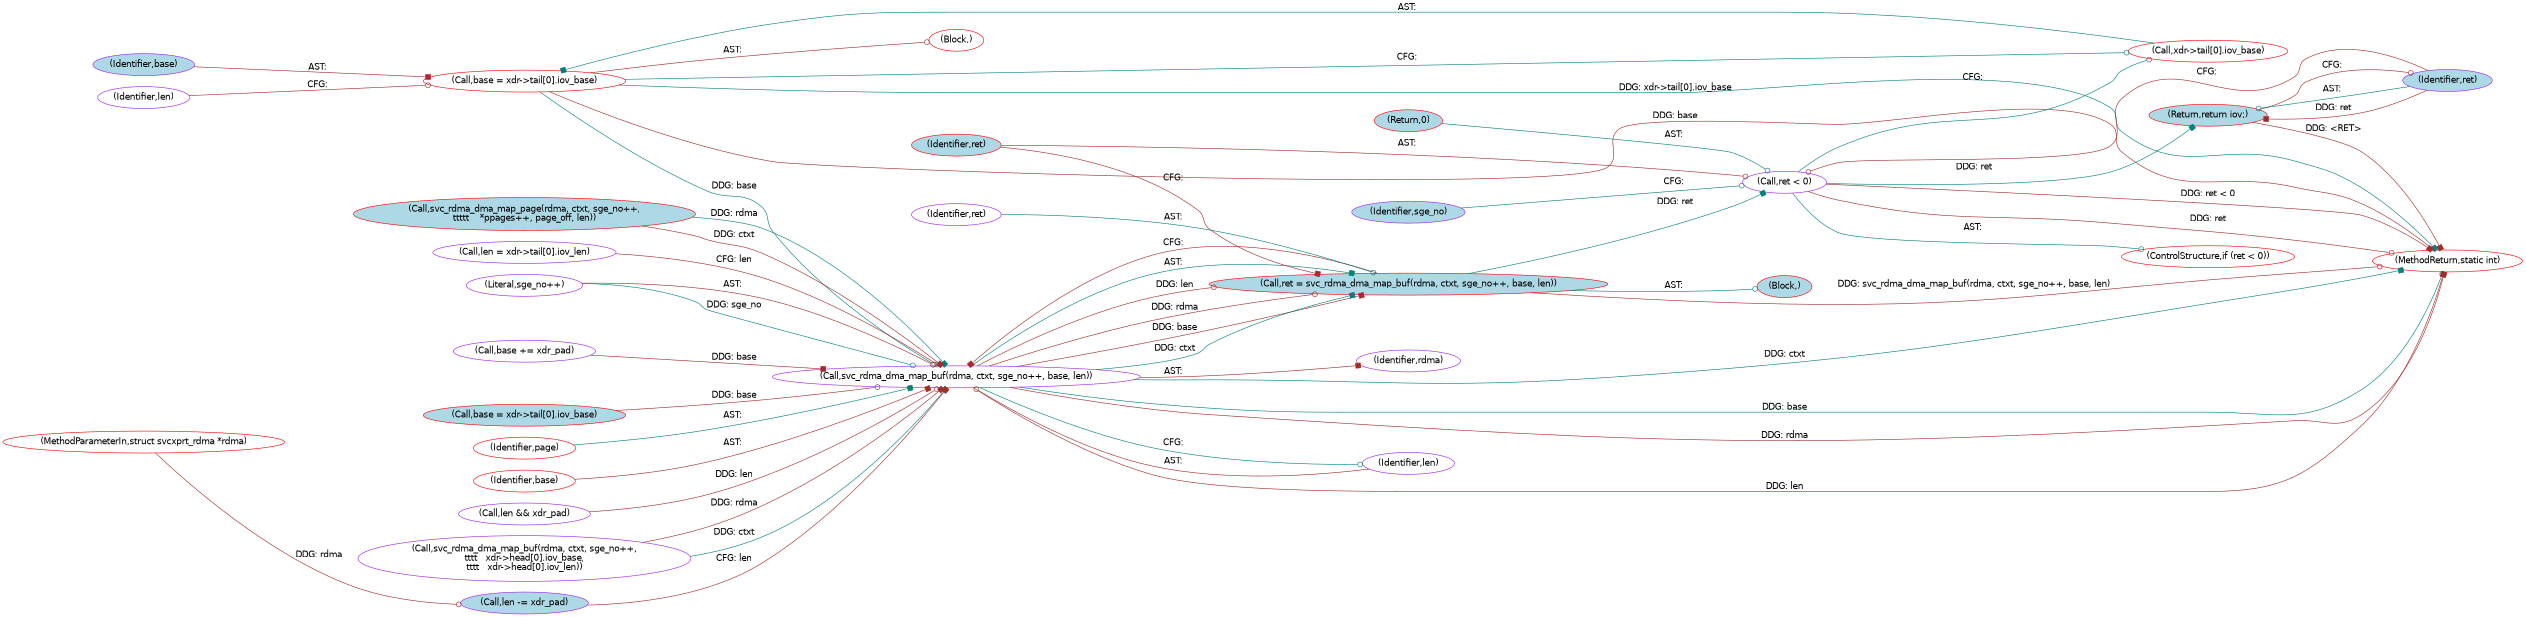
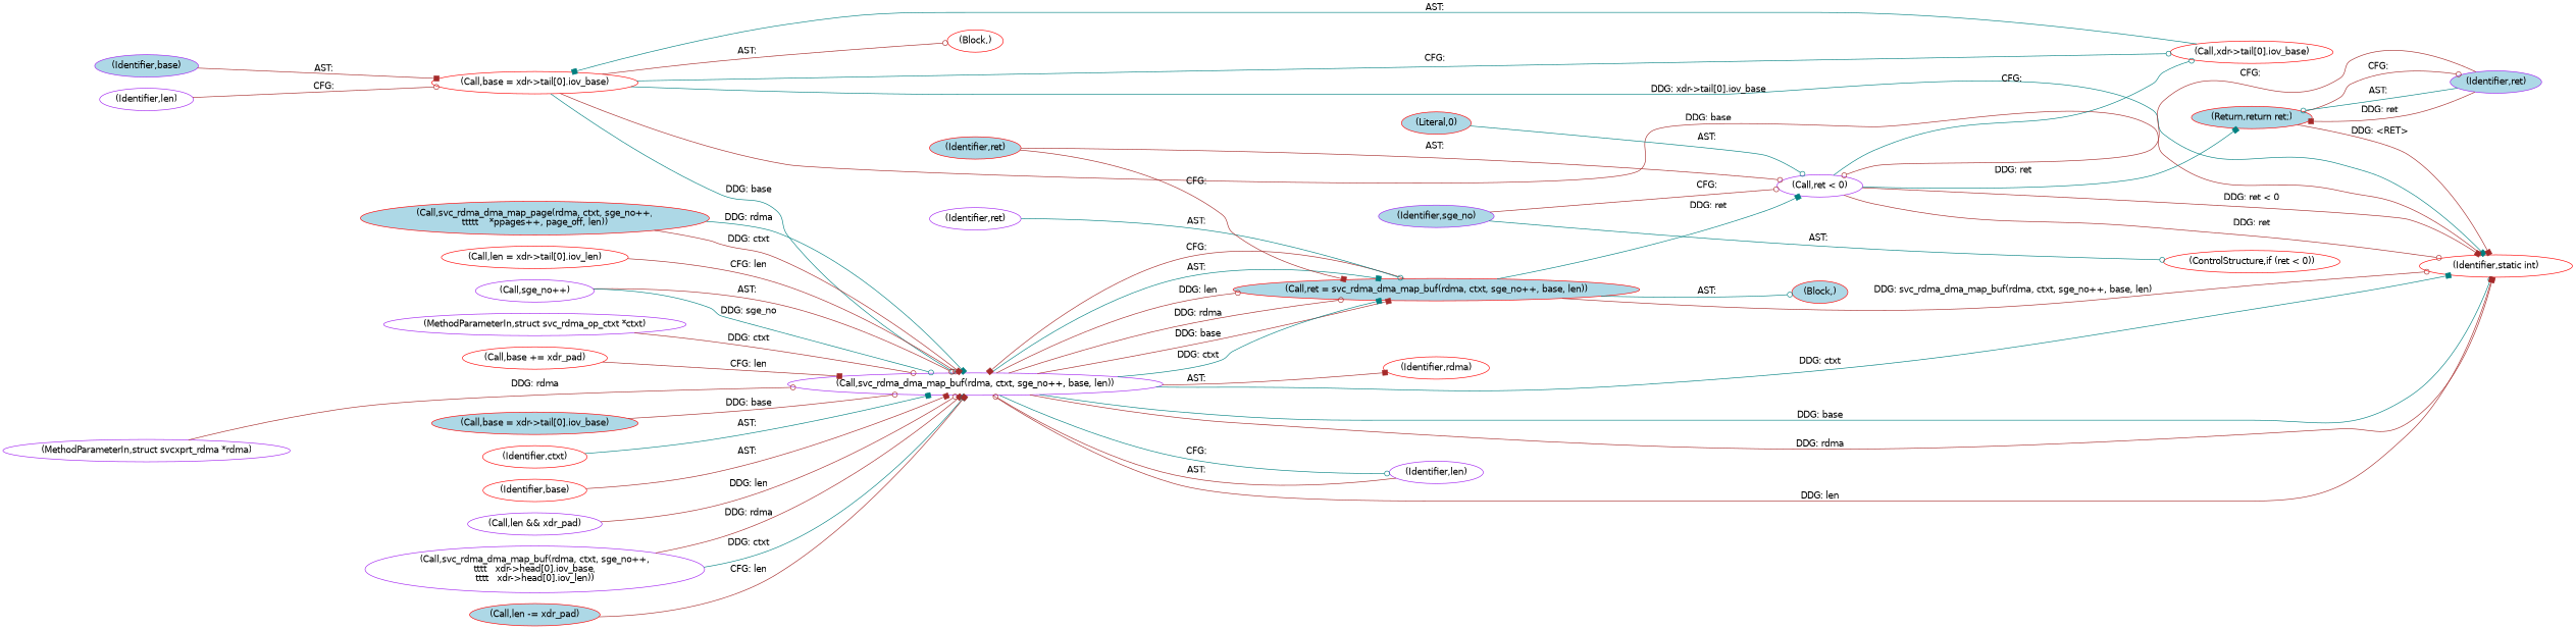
  digraph {
    fontname="DejaVu Sans"
    rankdir=LR
    node [color=red fillcolor=white fontname="DejaVu Sans" style=filled]
    edge [arrowhead=odot color=brown fontname="DejaVu Sans"]
    n1 [label="(Call,base = xdr->tail[0].iov_base)"]
    n2 [color=purple label="(Call,svc_rdma_dma_map_buf(rdma, ctxt, sge_no++, base, len))"]
-   n3 [label="(MethodReturn,static int)"]
+   n3 [label="(Identifier,static int)"]
    n4 [label="(Call,xdr->tail[0].iov_base)"]
    n5 [label="(Block,)"]
    n6 [fillcolor=lightblue label="(Call,ret = svc_rdma_dma_map_buf(rdma, ctxt, sge_no++, base, len))"]
    n7 [color=purple label="(Identifier,len)"]
-   n8 [color=purple label="(Identifier,rdma)"]
+   n8 [label="(Identifier,rdma)"]
    n9 [color=purple label="(Call,ret < 0)"]
    n10 [fillcolor=lightblue label="(Block,)"]
-   n11 [fillcolor=lightblue label="(Return,return iov;)"]
+   n11 [fillcolor=lightblue label="(Return,return ret;)"]
    n12 [label="(ControlStructure,if (ret < 0))"]
    n13 [color=purple fillcolor=lightblue label="(Identifier,ret)"]
-   n14 [fillcolor=lightblue label="(Return,0)"]
+   n14 [fillcolor=lightblue label="(Literal,0)"]
    n15 [fillcolor=lightblue label="(Call,svc_rdma_dma_map_page(rdma, ctxt, sge_no++,\n\t\t\t\t\t    *ppages++, page_off, len))"]
-   n16 [color=purple label="(Call,len = xdr->tail[0].iov_len)"]
-   n17 [color=purple label="(Literal,sge_no++)"]
-   n19 [color=purple label="(Call,base += xdr_pad)"]
+   n16 [label="(Call,len = xdr->tail[0].iov_len)"]
+   n17 [color=purple label="(Call,sge_no++)"]
+   n18 [color=purple label="(MethodParameterIn,struct svc_rdma_op_ctxt *ctxt)"]
+   n19 [label="(Call,base += xdr_pad)"]
    n20 [color=purple label="(Identifier,ret)"]
-   n21 [label="(MethodParameterIn,struct svcxprt_rdma *rdma)"]
+   n21 [color=purple label="(MethodParameterIn,struct svcxprt_rdma *rdma)"]
    n22 [fillcolor=lightblue label="(Call,base = xdr->tail[0].iov_base)"]
-   n23 [label="(Identifier,page)"]
+   n23 [label="(Identifier,ctxt)"]
    n24 [color=purple fillcolor=lightblue label="(Identifier,base)"]
    n25 [color=purple label="(Identifier,len)"]
    n26 [color=purple fillcolor=lightblue label="(Identifier,sge_no)"]
    n27 [label="(Identifier,base)"]
    n28 [color=purple label="(Call,len && xdr_pad)"]
    n29 [fillcolor=lightblue label="(Identifier,ret)"]
    n30 [color=purple label="(Call,svc_rdma_dma_map_buf(rdma, ctxt, sge_no++,\n\t\t\t\t   xdr->head[0].iov_base,\n\t\t\t\t   xdr->head[0].iov_len))"]
-   n31 [color=purple fillcolor=lightblue label="(Call,len -= xdr_pad)"]
+   n31 [fillcolor=lightblue label="(Call,len -= xdr_pad)"]
    n1 -> n2 [color=teal label="DDG: base"]
    n1 -> n3 [label="DDG: base"]
    n1 -> n3 [arrowhead=box color=teal label="DDG: xdr->tail[0].iov_base"]
    n1 -> n4 [color=teal label="CFG: "]
    n1 -> n5 [label="AST: "]
    n2 -> n3 [color=teal label="DDG: base"]
    n2 -> n3 [arrowhead=box color=teal label="DDG: ctxt"]
    n2 -> n3 [arrowhead=box label="DDG: rdma"]
    n2 -> n3 [arrowhead=box label="DDG: len"]
    n2 -> n6 [arrowhead=box color=teal label="AST: "]
    n2 -> n6 [label="DDG: len"]
    n2 -> n6 [label="DDG: rdma"]
    n2 -> n6 [arrowhead=box label="DDG: base"]
    n2 -> n6 [arrowhead=box color=teal label="DDG: ctxt"]
    n2 -> n7 [color=teal label="CFG: "]
    n2 -> n8 [arrowhead=box label="AST: "]
    n4 -> n1 [arrowhead=box color=teal label="AST: "]
    n6 -> n2 [arrowhead=box label="CFG: "]
    n6 -> n3 [label="DDG: svc_rdma_dma_map_buf(rdma, ctxt, sge_no++, base, len)"]
    n6 -> n9 [arrowhead=box color=teal label="DDG: ret"]
    n6 -> n10 [color=teal label="AST: "]
    n7 -> n2 [label="AST: "]
    n9 -> n3 [arrowhead=box label="DDG: ret < 0"]
    n9 -> n3 [label="DDG: ret"]
    n9 -> n4 [color=teal label="CFG: "]
    n9 -> n11 [arrowhead=box color=teal label="DDG: ret"]
-   n9 -> n12 [color=teal label="AST: "]
+   n26 -> n12 [color=teal label="AST: "]
    n11 -> n3 [arrowhead=box label="DDG: <RET>"]
    n11 -> n13 [label="CFG: "]
    n13 -> n9 [label="CFG: "]
    n13 -> n11 [color=teal label="AST: "]
    n13 -> n11 [arrowhead=box label="DDG: ret"]
    n14 -> n9 [color=teal label="AST: "]
    n15 -> n2 [arrowhead=box color=teal label="DDG: rdma"]
    n15 -> n2 [arrowhead=box label="DDG: ctxt"]
    n16 -> n2 [label="CFG: len"]
    n17 -> n2 [label="AST: "]
    n17 -> n2 [color=teal label="DDG: sge_no"]
-   n19 -> n2 [arrowhead=box label="DDG: base"]
+   n18 -> n2 [label="DDG: ctxt"]
+   n19 -> n2 [arrowhead=box label="CFG: len"]
    n20 -> n6 [color=teal label="AST: "]
-   n21 -> n31 [label="DDG: rdma"]
+   n21 -> n2 [label="DDG: rdma"]
    n22 -> n2 [label="DDG: base"]
    n23 -> n2 [arrowhead=box color=teal label="AST: "]
    n24 -> n1 [arrowhead=box label="AST: "]
    n25 -> n1 [label="CFG: "]
-   n26 -> n9 [color=teal label="CFG: "]
+   n26 -> n9 [label="CFG: "]
    n27 -> n2 [arrowhead=box label="AST: "]
    n28 -> n2 [label="DDG: len"]
    n29 -> n6 [arrowhead=box label="CFG: "]
    n29 -> n9 [label="AST: "]
    n30 -> n2 [arrowhead=box label="DDG: rdma"]
    n30 -> n2 [arrowhead=box color=teal label="DDG: ctxt"]
    n31 -> n2 [arrowhead=box label="CFG: len"]
  }
